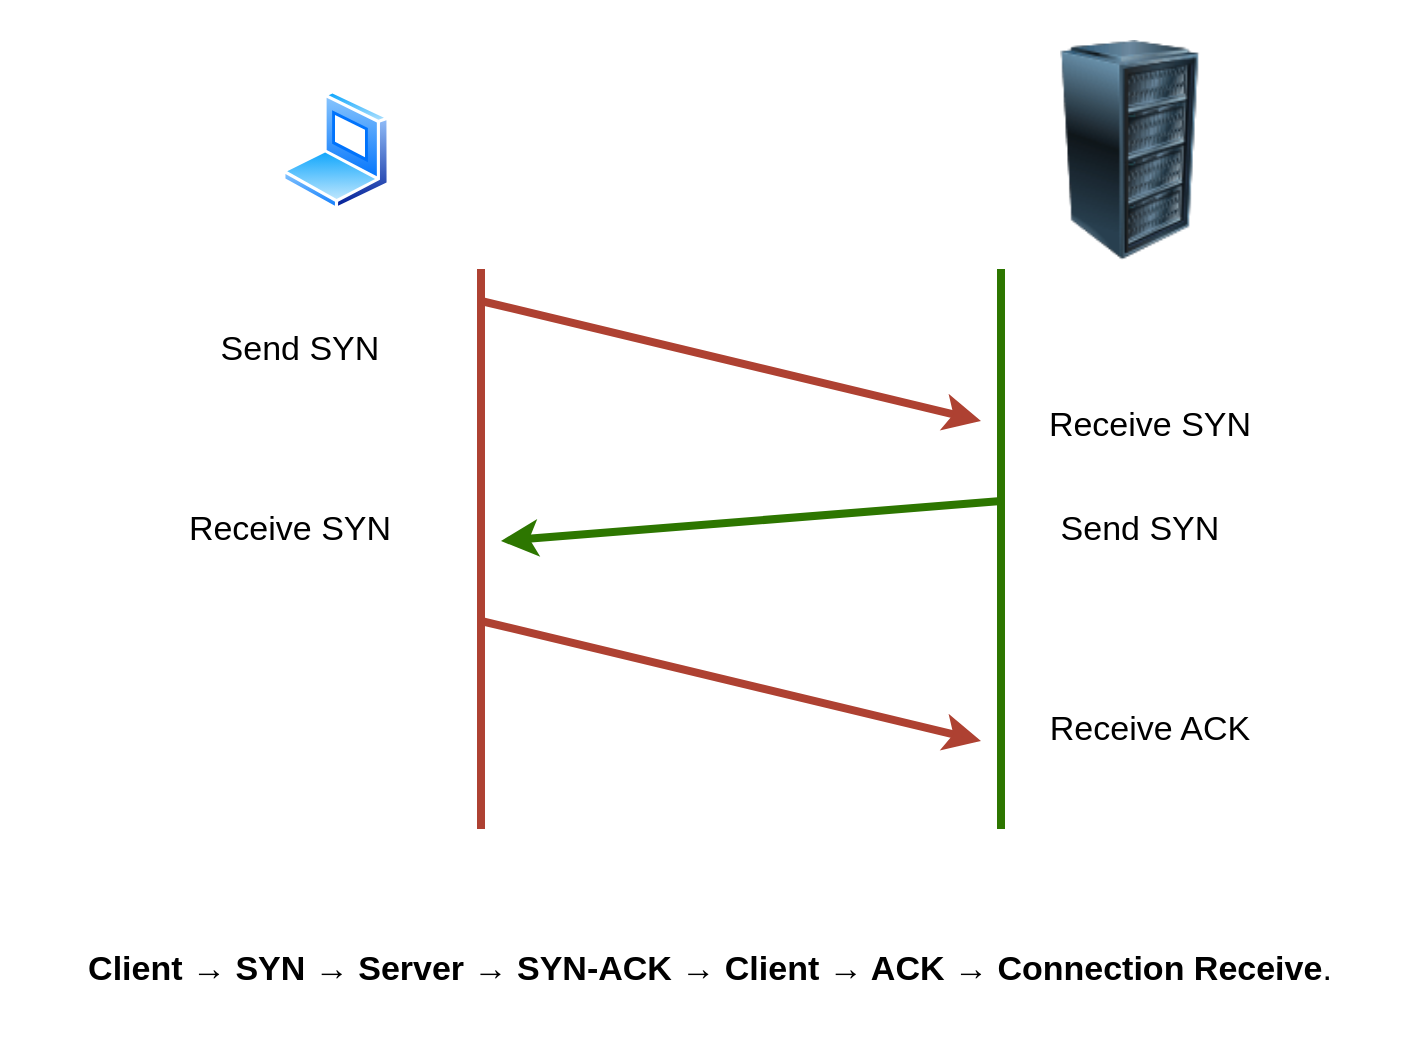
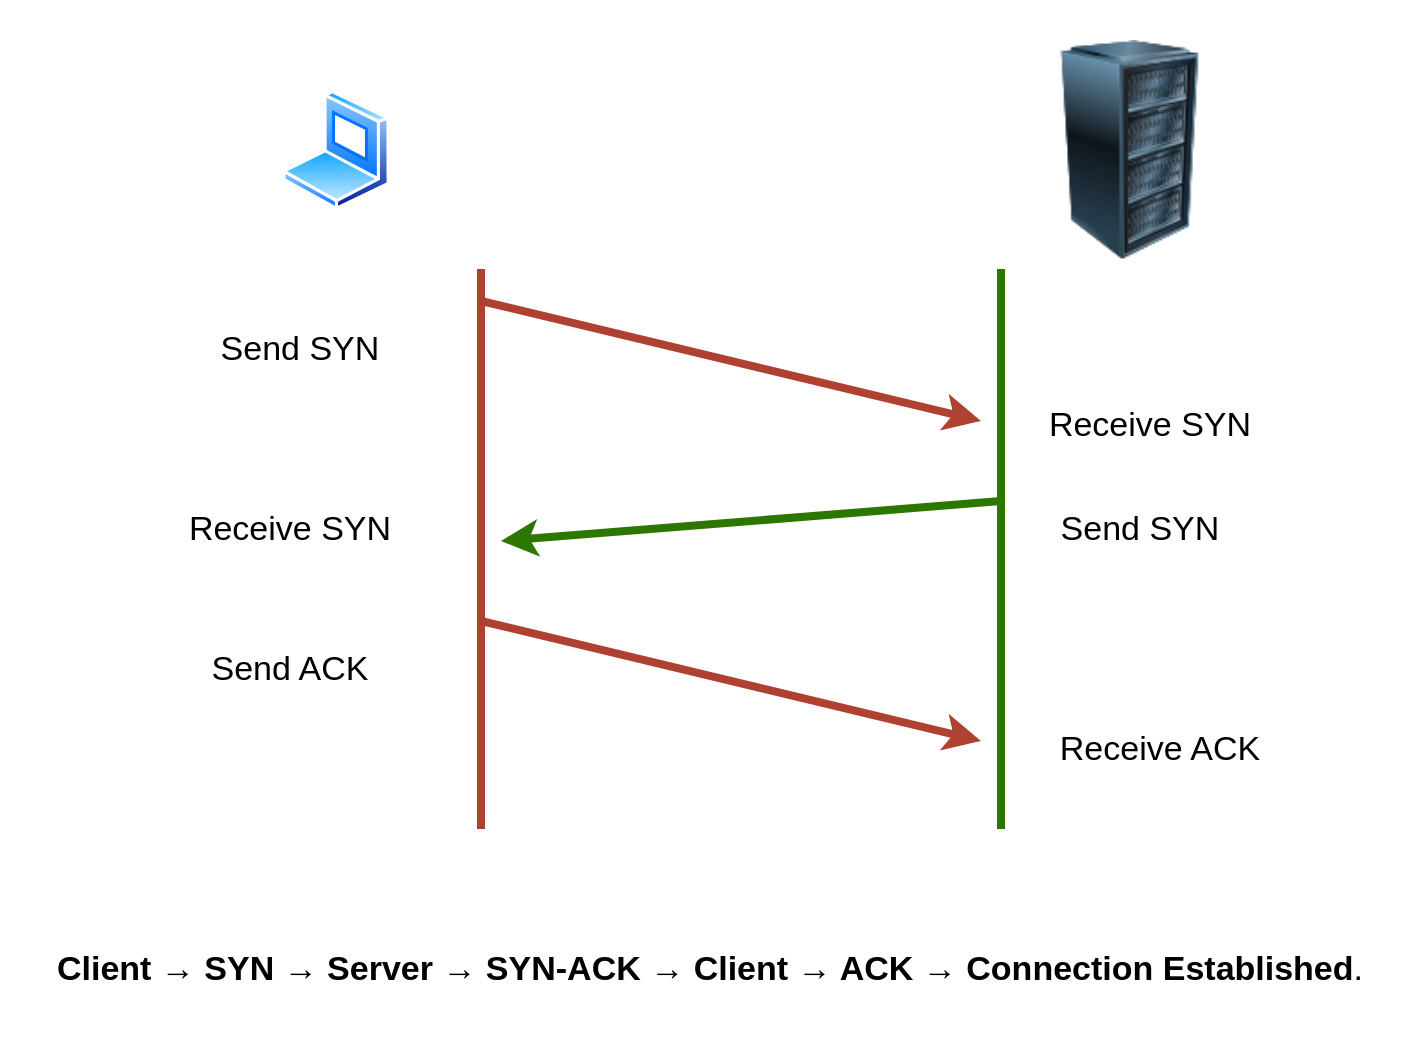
  <mxCell id="0" />
  <mxCell id="1" parent="0" />
  <mxCell id="2" value="" style="endArrow=none;html=1;rounded=0;fillColor=#fad9d5;strokeColor=#ae4132;strokeWidth=4;" edge="1" parent="1"><mxGeometry width="50" height="50" relative="1" as="geometry"><mxPoint x="240" y="414" as="sourcePoint" /><mxPoint x="240" y="134" as="targetPoint" /></mxGeometry></mxCell>
  <mxCell id="3" value="" style="endArrow=none;html=1;rounded=0;fillColor=#60a917;strokeColor=#2D7600;strokeWidth=4;" edge="1" parent="1"><mxGeometry width="50" height="50" relative="1" as="geometry"><mxPoint x="500" y="414" as="sourcePoint" /><mxPoint x="500" y="134" as="targetPoint" /></mxGeometry></mxCell>
  <mxCell id="4" value="" style="endArrow=classic;html=1;rounded=0;fillColor=#fad9d5;strokeColor=#ae4132;strokeWidth=4;" edge="1" parent="1"><mxGeometry width="50" height="50" relative="1" as="geometry"><mxPoint x="240" y="150" as="sourcePoint" /><mxPoint x="490" y="210" as="targetPoint" /></mxGeometry></mxCell>
  <mxCell id="5" value="" style="endArrow=classic;html=1;rounded=0;fillColor=#fad9d5;strokeColor=#ae4132;strokeWidth=4;" edge="1" parent="1"><mxGeometry width="50" height="50" relative="1" as="geometry"><mxPoint x="240" y="310" as="sourcePoint" /><mxPoint x="490" y="370" as="targetPoint" /></mxGeometry></mxCell>
  <mxCell id="6" value="" style="endArrow=classic;html=1;rounded=0;fillColor=#60a917;strokeColor=#2D7600;strokeWidth=4;" edge="1" parent="1"><mxGeometry width="50" height="50" relative="1" as="geometry"><mxPoint x="500" y="250" as="sourcePoint" /><mxPoint x="250" y="270" as="targetPoint" /></mxGeometry></mxCell>
  <mxCell id="7" value="Send SYN" style="text;html=1;align=center;verticalAlign=middle;whiteSpace=wrap;rounded=0;fontSize=17;" vertex="1" parent="1"><mxGeometry x="100" y="160" width="100" height="30" as="geometry" /></mxCell>
  <mxCell id="8" value="Receive SYN" style="text;html=1;align=center;verticalAlign=middle;whiteSpace=wrap;rounded=0;fontSize=17;" vertex="1" parent="1"><mxGeometry x="520" y="197.5" width="110" height="30" as="geometry" /></mxCell>
  <mxCell id="9" value="Receive SYN" style="text;html=1;align=center;verticalAlign=middle;whiteSpace=wrap;rounded=0;fontSize=17;" vertex="1" parent="1"><mxGeometry x="90" y="250" width="110" height="30" as="geometry" /></mxCell>
  <mxCell id="10" value="Send SYN" style="text;html=1;align=center;verticalAlign=middle;whiteSpace=wrap;rounded=0;fontSize=17;" vertex="1" parent="1"><mxGeometry x="520" y="250" width="100" height="30" as="geometry" /></mxCell>
+ <mxCell id="11" value="Send ACK" style="text;html=1;align=center;verticalAlign=middle;whiteSpace=wrap;rounded=0;fontSize=17;" vertex="1" parent="1"><mxGeometry x="95" y="320" width="100" height="30" as="geometry" /></mxCell>
  <mxCell id="12" value="" style="image;html=1;image=img/lib/clip_art/computers/Server_Rack_128x128.png" vertex="1" parent="1"><mxGeometry x="520" y="20" width="90" height="110" as="geometry" /></mxCell>
- <mxCell id="13" value="Receive ACK" style="text;html=1;align=center;verticalAlign=middle;whiteSpace=wrap;rounded=0;fontSize=17;" vertex="1" parent="1"><mxGeometry x="520" y="350" width="110" height="30" as="geometry" /></mxCell>
+ <mxCell id="13" value="Receive ACK" style="text;html=1;align=center;verticalAlign=middle;whiteSpace=wrap;rounded=0;fontSize=17;" vertex="1" parent="1"><mxGeometry x="525" y="360" width="110" height="30" as="geometry" /></mxCell>
  <mxCell id="14" value="" style="image;aspect=fixed;perimeter=ellipsePerimeter;html=1;align=center;shadow=0;dashed=0;spacingTop=3;image=img/lib/active_directory/laptop_client.svg;" vertex="1" parent="1"><mxGeometry x="141" y="45" width="54" height="60" as="geometry" /></mxCell>
- <mxCell id="15" value="&lt;strong style=&quot;font-size: 17px;&quot;&gt;Client → SYN → Server → SYN-ACK → Client → ACK → Connection Receive&lt;/strong&gt;." style="text;html=1;align=center;verticalAlign=middle;whiteSpace=wrap;rounded=0;fontSize=17;" vertex="1" parent="1"><mxGeometry x="20" y="470" width="670" height="30" as="geometry" /></mxCell>
+ <mxCell id="15" value="&lt;strong style=&quot;font-size: 17px;&quot;&gt;Client → SYN → Server → SYN-ACK → Client → ACK → Connection Established&lt;/strong&gt;." style="text;html=1;align=center;verticalAlign=middle;whiteSpace=wrap;rounded=0;fontSize=17;" vertex="1" parent="1"><mxGeometry x="20" y="470" width="670" height="30" as="geometry" /></mxCell>
